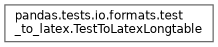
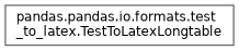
  digraph {
    rankdir=LR
-   n1 [color=grey40 fillcolor=white fontname=Helvetica fontsize=10 height=0.2 label="pandas.tests.io.formats.test\l_to_latex.TestToLatexLongtable" shape=box style=filled width=0.4]
+   n1 [color=grey40 fillcolor=white fontname=Helvetica fontsize=10 height=0.2 label="pandas.pandas.io.formats.test\l_to_latex.TestToLatexLongtable" shape=box style=filled width=0.4]
  }
